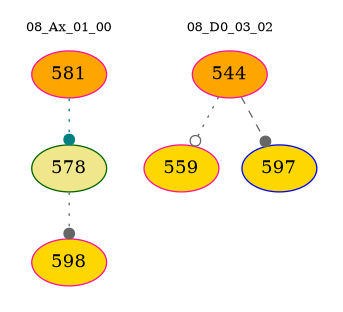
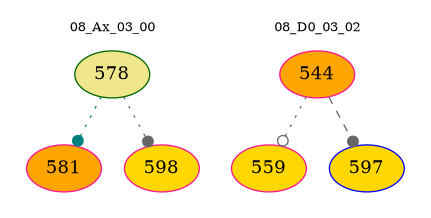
  digraph {
    node [color=deeppink fillcolor=gold style=filled]
    edge [arrowhead=dot color=gray40 style=dotted]
    n1 [color=darkgreen fillcolor=khaki label=578]
    n2 [fillcolor=orange label=581]
    n3 [label=598]
    n4 [fillcolor=orange label=544]
    n5 [label=559]
    n6 [color=blue label=597]
    subgraph cluster_1 {
      color=white
      fontsize=10
-     label="08_Ax_01_00"
+     label="08_Ax_03_00"
      n1
      n2
      n3
    }
    subgraph cluster_2 {
      color=white
      fontsize=10
      label="08_D0_03_02"
      n4
      n5
      n6
    }
-   n2 -> n1 [color=teal]
+   n1 -> n2 [color=teal]
    n1 -> n3
    n4 -> n5 [arrowhead=odot]
    n4 -> n6 [style=dashed]
  }
